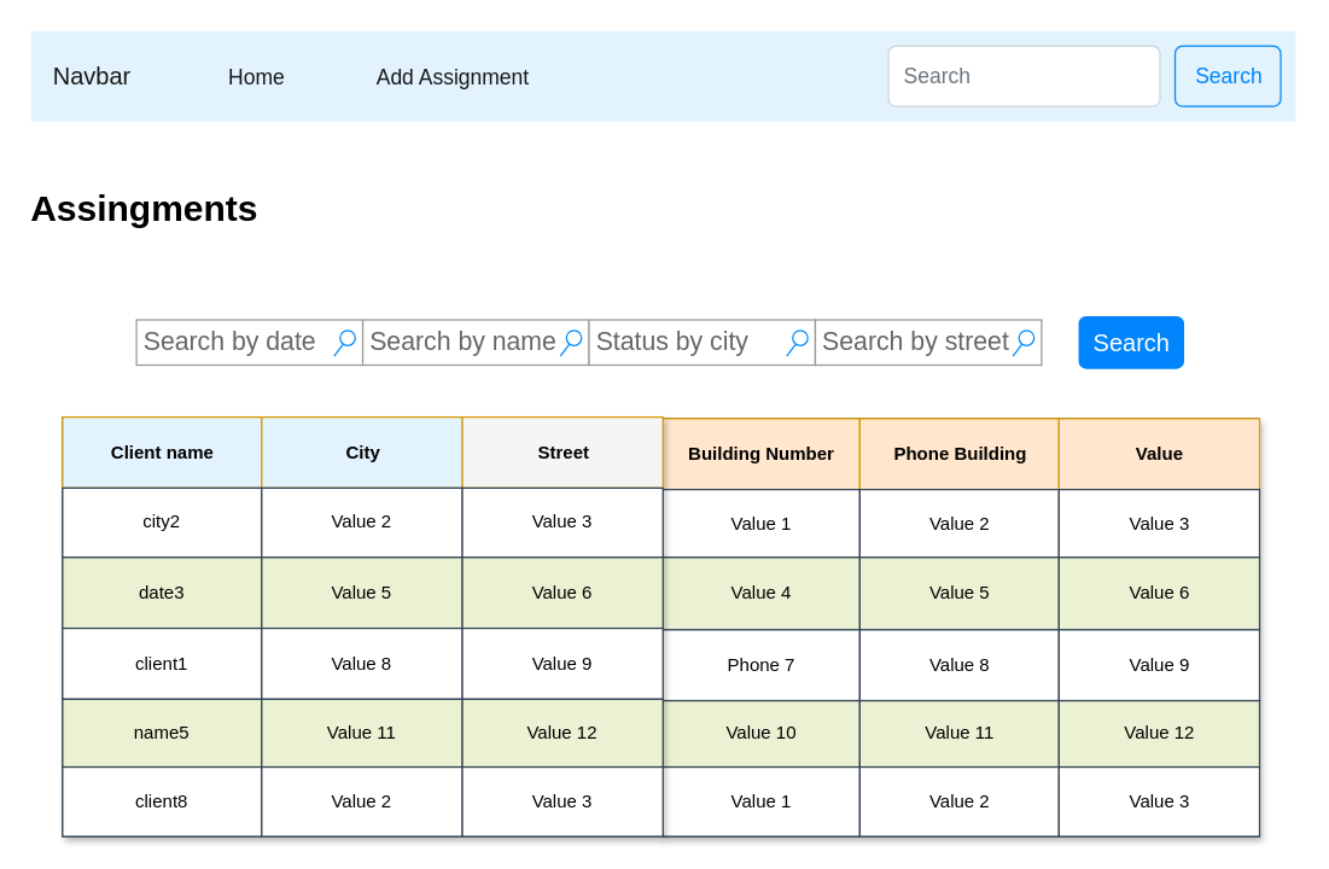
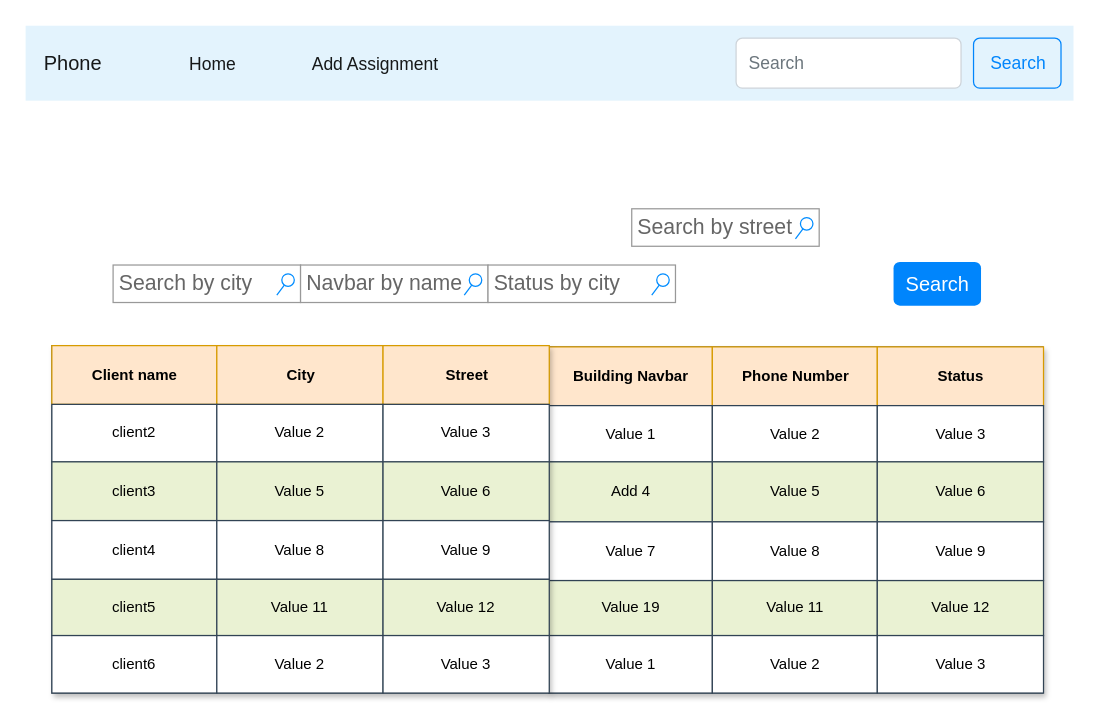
  <mxCell id="0" />
  <mxCell id="1" parent="0" />
  <mxCell id="2" value="Assets" style="childLayout=tableLayout;recursiveResize=0;shadow=1;arcSize=12;imageHeight=24;rounded=0;glass=0;perimeterSpacing=0;imageAspect=1;fillColor=#647687;fontColor=#ffffff;strokeColor=#314354;" parent="1" vertex="1"><mxGeometry x="438.5" y="277" width="395.5" height="277" as="geometry" /></mxCell>
  <mxCell id="3" style="shape=tableRow;horizontal=0;startSize=0;swimlaneHead=0;swimlaneBody=0;top=0;left=0;bottom=0;right=0;dropTarget=0;collapsible=0;recursiveResize=0;expand=0;fontStyle=0;strokeColor=inherit;fillColor=#ffffff;" parent="2" vertex="1"><mxGeometry width="395.5" height="47" as="geometry" /></mxCell>
- <mxCell id="4" value="Building Number" style="connectable=0;recursiveResize=0;strokeColor=#d79b00;fillColor=#ffe6cc;align=center;fontStyle=1;html=1;imageWidth=24;" parent="3" vertex="1"><mxGeometry width="131" height="47" as="geometry"><mxRectangle width="131" height="47" as="alternateBounds" /></mxGeometry></mxCell>
- <mxCell id="5" value="Phone Building" style="connectable=0;recursiveResize=0;strokeColor=#d79b00;fillColor=#ffe6cc;align=center;fontStyle=1;html=1;" parent="3" vertex="1"><mxGeometry x="131" width="132" height="47" as="geometry"><mxRectangle width="132" height="47" as="alternateBounds" /></mxGeometry></mxCell>
- <mxCell id="6" value="Value" style="connectable=0;recursiveResize=0;strokeColor=#d79b00;fillColor=#ffe6cc;align=center;fontStyle=1;html=1;" parent="3" vertex="1"><mxGeometry x="263" width="133" height="47" as="geometry"><mxRectangle width="133" height="47" as="alternateBounds" /></mxGeometry></mxCell>
+ <mxCell id="4" value="Building Navbar" style="connectable=0;recursiveResize=0;strokeColor=#d79b00;fillColor=#ffe6cc;align=center;fontStyle=1;html=1;imageWidth=24;" parent="3" vertex="1"><mxGeometry width="131" height="47" as="geometry"><mxRectangle width="131" height="47" as="alternateBounds" /></mxGeometry></mxCell>
+ <mxCell id="5" value="Phone Number" style="connectable=0;recursiveResize=0;strokeColor=#d79b00;fillColor=#ffe6cc;align=center;fontStyle=1;html=1;" parent="3" vertex="1"><mxGeometry x="131" width="132" height="47" as="geometry"><mxRectangle width="132" height="47" as="alternateBounds" /></mxGeometry></mxCell>
+ <mxCell id="6" value="Status" style="connectable=0;recursiveResize=0;strokeColor=#d79b00;fillColor=#ffe6cc;align=center;fontStyle=1;html=1;" parent="3" vertex="1"><mxGeometry x="263" width="133" height="47" as="geometry"><mxRectangle width="133" height="47" as="alternateBounds" /></mxGeometry></mxCell>
  <mxCell id="7" value="" style="shape=tableRow;horizontal=0;startSize=0;swimlaneHead=0;swimlaneBody=0;top=0;left=0;bottom=0;right=0;dropTarget=0;collapsible=0;recursiveResize=0;expand=0;fontStyle=0;strokeColor=inherit;fillColor=#ffffff;" parent="2" vertex="1"><mxGeometry y="47" width="395.5" height="45" as="geometry" /></mxCell>
  <mxCell id="8" value="Value 1" style="connectable=0;recursiveResize=0;strokeColor=inherit;fillColor=inherit;align=center;whiteSpace=wrap;html=1;" parent="7" vertex="1"><mxGeometry width="131" height="45" as="geometry"><mxRectangle width="131" height="45" as="alternateBounds" /></mxGeometry></mxCell>
  <mxCell id="9" value="Value 2" style="connectable=0;recursiveResize=0;strokeColor=inherit;fillColor=inherit;align=center;whiteSpace=wrap;html=1;" parent="7" vertex="1"><mxGeometry x="131" width="132" height="45" as="geometry"><mxRectangle width="132" height="45" as="alternateBounds" /></mxGeometry></mxCell>
  <mxCell id="10" value="Value 3" style="connectable=0;recursiveResize=0;strokeColor=inherit;fillColor=inherit;align=center;whiteSpace=wrap;html=1;" parent="7" vertex="1"><mxGeometry x="263" width="133" height="45" as="geometry"><mxRectangle width="133" height="45" as="alternateBounds" /></mxGeometry></mxCell>
  <mxCell id="11" value="" style="shape=tableRow;horizontal=0;startSize=0;swimlaneHead=0;swimlaneBody=0;top=0;left=0;bottom=0;right=0;dropTarget=0;collapsible=0;recursiveResize=0;expand=0;fontStyle=1;strokeColor=inherit;fillColor=#EAF2D3;" parent="2" vertex="1"><mxGeometry y="92" width="395.5" height="48" as="geometry" /></mxCell>
- <mxCell id="12" value="Value 4" style="connectable=0;recursiveResize=0;strokeColor=inherit;fillColor=inherit;whiteSpace=wrap;html=1;" parent="11" vertex="1"><mxGeometry width="131" height="48" as="geometry"><mxRectangle width="131" height="48" as="alternateBounds" /></mxGeometry></mxCell>
+ <mxCell id="12" value="Add 4" style="connectable=0;recursiveResize=0;strokeColor=inherit;fillColor=inherit;whiteSpace=wrap;html=1;" parent="11" vertex="1"><mxGeometry width="131" height="48" as="geometry"><mxRectangle width="131" height="48" as="alternateBounds" /></mxGeometry></mxCell>
  <mxCell id="13" value="Value 5" style="connectable=0;recursiveResize=0;strokeColor=inherit;fillColor=inherit;whiteSpace=wrap;html=1;" parent="11" vertex="1"><mxGeometry x="131" width="132" height="48" as="geometry"><mxRectangle width="132" height="48" as="alternateBounds" /></mxGeometry></mxCell>
  <mxCell id="14" value="Value 6" style="connectable=0;recursiveResize=0;strokeColor=inherit;fillColor=inherit;whiteSpace=wrap;html=1;" parent="11" vertex="1"><mxGeometry x="263" width="133" height="48" as="geometry"><mxRectangle width="133" height="48" as="alternateBounds" /></mxGeometry></mxCell>
  <mxCell id="15" value="" style="shape=tableRow;horizontal=0;startSize=0;swimlaneHead=0;swimlaneBody=0;top=0;left=0;bottom=0;right=0;dropTarget=0;collapsible=0;recursiveResize=0;expand=0;fontStyle=0;strokeColor=inherit;fillColor=#ffffff;" parent="2" vertex="1"><mxGeometry y="140" width="395.5" height="47" as="geometry" /></mxCell>
- <mxCell id="16" value="Phone 7" style="connectable=0;recursiveResize=0;strokeColor=inherit;fillColor=inherit;fontStyle=0;align=center;whiteSpace=wrap;html=1;" parent="15" vertex="1"><mxGeometry width="131" height="47" as="geometry"><mxRectangle width="131" height="47" as="alternateBounds" /></mxGeometry></mxCell>
+ <mxCell id="16" value="Value 7" style="connectable=0;recursiveResize=0;strokeColor=inherit;fillColor=inherit;fontStyle=0;align=center;whiteSpace=wrap;html=1;" parent="15" vertex="1"><mxGeometry width="131" height="47" as="geometry"><mxRectangle width="131" height="47" as="alternateBounds" /></mxGeometry></mxCell>
  <mxCell id="17" value="Value 8" style="connectable=0;recursiveResize=0;strokeColor=inherit;fillColor=inherit;fontStyle=0;align=center;whiteSpace=wrap;html=1;" parent="15" vertex="1"><mxGeometry x="131" width="132" height="47" as="geometry"><mxRectangle width="132" height="47" as="alternateBounds" /></mxGeometry></mxCell>
  <mxCell id="18" value="Value 9" style="connectable=0;recursiveResize=0;strokeColor=inherit;fillColor=inherit;fontStyle=0;align=center;whiteSpace=wrap;html=1;" parent="15" vertex="1"><mxGeometry x="263" width="133" height="47" as="geometry"><mxRectangle width="133" height="47" as="alternateBounds" /></mxGeometry></mxCell>
  <mxCell id="19" value="" style="shape=tableRow;horizontal=0;startSize=0;swimlaneHead=0;swimlaneBody=0;top=0;left=0;bottom=0;right=0;dropTarget=0;collapsible=0;recursiveResize=0;expand=0;fontStyle=1;strokeColor=inherit;fillColor=#EAF2D3;" parent="2" vertex="1"><mxGeometry y="187" width="395.5" height="44" as="geometry" /></mxCell>
- <mxCell id="20" value="Value 10" style="connectable=0;recursiveResize=0;strokeColor=inherit;fillColor=inherit;whiteSpace=wrap;html=1;" parent="19" vertex="1"><mxGeometry width="131" height="44" as="geometry"><mxRectangle width="131" height="44" as="alternateBounds" /></mxGeometry></mxCell>
+ <mxCell id="20" value="Value 19" style="connectable=0;recursiveResize=0;strokeColor=inherit;fillColor=inherit;whiteSpace=wrap;html=1;" parent="19" vertex="1"><mxGeometry width="131" height="44" as="geometry"><mxRectangle width="131" height="44" as="alternateBounds" /></mxGeometry></mxCell>
  <mxCell id="21" value="Value 11" style="connectable=0;recursiveResize=0;strokeColor=inherit;fillColor=inherit;whiteSpace=wrap;html=1;" parent="19" vertex="1"><mxGeometry x="131" width="132" height="44" as="geometry"><mxRectangle width="132" height="44" as="alternateBounds" /></mxGeometry></mxCell>
  <mxCell id="22" value="Value 12" style="connectable=0;recursiveResize=0;strokeColor=inherit;fillColor=inherit;whiteSpace=wrap;html=1;" parent="19" vertex="1"><mxGeometry x="263" width="133" height="44" as="geometry"><mxRectangle width="133" height="44" as="alternateBounds" /></mxGeometry></mxCell>
  <mxCell id="23" value="" style="shape=tableRow;horizontal=0;startSize=0;swimlaneHead=0;swimlaneBody=0;top=0;left=0;bottom=0;right=0;dropTarget=0;collapsible=0;recursiveResize=0;expand=0;fontStyle=0;strokeColor=inherit;fillColor=#ffffff;" parent="2" vertex="1"><mxGeometry y="231" width="395.5" height="46" as="geometry" /></mxCell>
  <mxCell id="24" value="Value 1" style="connectable=0;recursiveResize=0;strokeColor=inherit;fillColor=inherit;align=center;whiteSpace=wrap;html=1;" parent="23" vertex="1"><mxGeometry width="131" height="46" as="geometry"><mxRectangle width="131" height="46" as="alternateBounds" /></mxGeometry></mxCell>
  <mxCell id="25" value="Value 2" style="connectable=0;recursiveResize=0;strokeColor=inherit;fillColor=inherit;align=center;whiteSpace=wrap;html=1;" parent="23" vertex="1"><mxGeometry x="131" width="132" height="46" as="geometry"><mxRectangle width="132" height="46" as="alternateBounds" /></mxGeometry></mxCell>
  <mxCell id="26" value="Value 3" style="connectable=0;recursiveResize=0;strokeColor=inherit;fillColor=inherit;align=center;whiteSpace=wrap;html=1;" parent="23" vertex="1"><mxGeometry x="263" width="133" height="46" as="geometry"><mxRectangle width="133" height="46" as="alternateBounds" /></mxGeometry></mxCell>
- <mxCell id="27" value="Assingments" style="text;strokeColor=none;fillColor=none;html=1;fontSize=24;fontStyle=1;verticalAlign=middle;align=center;" parent="1" vertex="1"><mxGeometry x="20" y="93" width="150.5" height="90" as="geometry" /></mxCell>
  <mxCell id="28" style="edgeStyle=orthogonalEdgeStyle;rounded=0;orthogonalLoop=1;jettySize=auto;html=1;exitX=0;exitY=0.5;exitDx=0;exitDy=0;entryX=0;entryY=0.5;entryDx=0;entryDy=0;" parent="1" source="29" target="29" edge="1"><mxGeometry relative="1" as="geometry"><mxPoint y="150" as="targetPoint" x="12" /></mxGeometry></mxCell>
- <mxCell id="29" value="Navbar" style="html=1;shadow=0;dashed=0;fillColor=#E3F3FD;strokeColor=none;fontSize=16;fontColor=#161819;align=left;spacing=15;rounded=0;glass=0;sketch=0;" parent="1" vertex="1"><mxGeometry x="20" width="838.5" height="60" as="geometry" y="20" /></mxCell>
+ <mxCell id="29" value="Phone" style="html=1;shadow=0;dashed=0;fillColor=#E3F3FD;strokeColor=none;fontSize=16;fontColor=#161819;align=left;spacing=15;rounded=0;glass=0;sketch=0;" parent="1" vertex="1"><mxGeometry x="20" width="838.5" height="60" as="geometry" y="20" /></mxCell>
  <mxCell id="30" value="Home" style="fillColor=none;strokeColor=none;fontSize=14;fontColor=#161819;align=center;rounded=0;shadow=1;glass=0;sketch=0;" parent="29" vertex="1"><mxGeometry width="130" height="40" relative="1" as="geometry"><mxPoint x="85" y="10" as="offset" /></mxGeometry></mxCell>
  <mxCell id="31" value="Search" style="html=1;shadow=0;dashed=0;shape=mxgraph.bootstrap.rrect;rSize=5;fontSize=14;fontColor=#0085FC;strokeColor=#0085FC;fillColor=none;rounded=0;glass=0;sketch=0;" parent="29" vertex="1"><mxGeometry x="1" width="70" height="40" relative="1" as="geometry"><mxPoint x="-80" y="10" as="offset" /></mxGeometry></mxCell>
  <mxCell id="32" value="Search" style="html=1;shadow=0;dashed=0;shape=mxgraph.bootstrap.rrect;rSize=5;fontSize=14;fontColor=#6C767D;strokeColor=#CED4DA;fillColor=#ffffff;align=left;spacing=10;rounded=0;glass=0;sketch=0;" parent="29" vertex="1"><mxGeometry x="1" width="180" height="40" relative="1" as="geometry"><mxPoint x="-270" y="10" as="offset" /></mxGeometry></mxCell>
  <mxCell id="33" value="Add Assignment" style="fillColor=none;strokeColor=none;fontSize=14;fontColor=#161819;align=center;rounded=0;shadow=1;glass=0;sketch=0;" parent="29" vertex="1"><mxGeometry width="130" height="40" relative="1" as="geometry"><mxPoint x="215" y="10" as="offset" /></mxGeometry></mxCell>
- <mxCell id="34" value="Search by date" style="strokeWidth=1;shadow=0;dashed=0;align=center;html=1;shape=mxgraph.mockup.forms.searchBox;strokeColor=#999999;mainText=;strokeColor2=#008cff;fontColor=#666666;fontSize=17;align=left;spacingLeft=3;rounded=0;glass=0;sketch=0;fillColor=default;" parent="1" vertex="1"><mxGeometry x="90" y="211.5" width="150" height="30" as="geometry" /></mxCell>
- <mxCell id="35" value="Search by name" style="strokeWidth=1;shadow=0;dashed=0;align=center;html=1;shape=mxgraph.mockup.forms.searchBox;strokeColor=#999999;mainText=;strokeColor2=#008cff;fontColor=#666666;fontSize=17;align=left;spacingLeft=3;rounded=0;glass=0;sketch=0;fillColor=default;" parent="1" vertex="1"><mxGeometry x="240" y="211.5" width="150" height="30" as="geometry" /></mxCell>
+ <mxCell id="34" value="Search by city" style="strokeWidth=1;shadow=0;dashed=0;align=center;html=1;shape=mxgraph.mockup.forms.searchBox;strokeColor=#999999;mainText=;strokeColor2=#008cff;fontColor=#666666;fontSize=17;align=left;spacingLeft=3;rounded=0;glass=0;sketch=0;fillColor=default;" parent="1" vertex="1"><mxGeometry x="90" y="211.5" width="150" height="30" as="geometry" /></mxCell>
+ <mxCell id="35" value="Navbar by name" style="strokeWidth=1;shadow=0;dashed=0;align=center;html=1;shape=mxgraph.mockup.forms.searchBox;strokeColor=#999999;mainText=;strokeColor2=#008cff;fontColor=#666666;fontSize=17;align=left;spacingLeft=3;rounded=0;glass=0;sketch=0;fillColor=default;" parent="1" vertex="1"><mxGeometry x="240" y="211.5" width="150" height="30" as="geometry" /></mxCell>
  <mxCell id="36" value="Status by city" style="strokeWidth=1;shadow=0;dashed=0;align=center;html=1;shape=mxgraph.mockup.forms.searchBox;strokeColor=#999999;mainText=;strokeColor2=#008cff;fontColor=#666666;fontSize=17;align=left;spacingLeft=3;rounded=0;glass=0;sketch=0;fillColor=default;" parent="1" vertex="1"><mxGeometry x="390" y="211.5" width="150" height="30" as="geometry" /></mxCell>
- <mxCell id="37" value="Search by street" style="strokeWidth=1;shadow=0;dashed=0;align=center;html=1;shape=mxgraph.mockup.forms.searchBox;strokeColor=#999999;mainText=;strokeColor2=#008cff;fontColor=#666666;fontSize=17;align=left;spacingLeft=3;rounded=0;glass=0;sketch=0;fillColor=default;" parent="1" vertex="1"><mxGeometry x="540" y="211.5" width="150" height="30" as="geometry" /></mxCell>
+ <mxCell id="37" value="Search by street" style="strokeWidth=1;shadow=0;dashed=0;align=center;html=1;shape=mxgraph.mockup.forms.searchBox;strokeColor=#999999;mainText=;strokeColor2=#008cff;fontColor=#666666;fontSize=17;align=left;spacingLeft=3;rounded=0;glass=0;sketch=0;fillColor=default;" parent="1" vertex="1"><mxGeometry x="505" y="166.5" width="150" height="30" as="geometry" /></mxCell>
  <mxCell id="38" value="Search" style="html=1;shadow=0;dashed=0;shape=mxgraph.bootstrap.rrect;rSize=5;strokeColor=none;strokeWidth=1;fillColor=#0085FC;fontColor=#FFFFFF;whiteSpace=wrap;align=center;verticalAlign=middle;spacingLeft=0;fontStyle=0;fontSize=16;spacing=5;rounded=0;glass=0;sketch=0;" parent="1" vertex="1"><mxGeometry x="714.5" y="209" width="70" height="35" as="geometry" /></mxCell>
  <mxCell id="39" value="Assets" style="childLayout=tableLayout;recursiveResize=0;shadow=1;arcSize=12;imageHeight=24;rounded=0;glass=0;perimeterSpacing=0;imageAspect=1;fillColor=#647687;fontColor=#ffffff;strokeColor=#314354;" parent="1" vertex="1"><mxGeometry x="41" y="276" width="397.5" height="278" as="geometry" /></mxCell>
  <mxCell id="40" style="shape=tableRow;horizontal=0;startSize=0;swimlaneHead=0;swimlaneBody=0;top=0;left=0;bottom=0;right=0;dropTarget=0;collapsible=0;recursiveResize=0;expand=0;fontStyle=0;strokeColor=inherit;fillColor=#ffffff;" parent="39" vertex="1"><mxGeometry width="397.5" height="47" as="geometry" /></mxCell>
- <mxCell id="41" value="Client name" style="connectable=0;recursiveResize=0;strokeColor=#d79b00;fillColor=#e3f3fd;align=center;fontStyle=1;html=1;imageWidth=24;" parent="40" vertex="1"><mxGeometry width="132" height="47" as="geometry"><mxRectangle width="132" height="47" as="alternateBounds" /></mxGeometry></mxCell>
- <mxCell id="42" value="City" style="connectable=0;recursiveResize=0;strokeColor=#d79b00;fillColor=#e3f3fd;align=center;fontStyle=1;html=1;" parent="40" vertex="1"><mxGeometry x="132" width="133" height="47" as="geometry"><mxRectangle width="133" height="47" as="alternateBounds" /></mxGeometry></mxCell>
- <mxCell id="43" value="Street" style="connectable=0;recursiveResize=0;strokeColor=#d79b00;fillColor=#f5f5f5;align=center;fontStyle=1;html=1;" parent="40" vertex="1"><mxGeometry x="265" width="133" height="47" as="geometry"><mxRectangle width="133" height="47" as="alternateBounds" /></mxGeometry></mxCell>
+ <mxCell id="41" value="Client name" style="connectable=0;recursiveResize=0;strokeColor=#d79b00;fillColor=#ffe6cc;align=center;fontStyle=1;html=1;imageWidth=24;" parent="40" vertex="1"><mxGeometry width="132" height="47" as="geometry"><mxRectangle width="132" height="47" as="alternateBounds" /></mxGeometry></mxCell>
+ <mxCell id="42" value="City" style="connectable=0;recursiveResize=0;strokeColor=#d79b00;fillColor=#ffe6cc;align=center;fontStyle=1;html=1;" parent="40" vertex="1"><mxGeometry x="132" width="133" height="47" as="geometry"><mxRectangle width="133" height="47" as="alternateBounds" /></mxGeometry></mxCell>
+ <mxCell id="43" value="Street" style="connectable=0;recursiveResize=0;strokeColor=#d79b00;fillColor=#ffe6cc;align=center;fontStyle=1;html=1;" parent="40" vertex="1"><mxGeometry x="265" width="133" height="47" as="geometry"><mxRectangle width="133" height="47" as="alternateBounds" /></mxGeometry></mxCell>
  <mxCell id="44" value="" style="shape=tableRow;horizontal=0;startSize=0;swimlaneHead=0;swimlaneBody=0;top=0;left=0;bottom=0;right=0;dropTarget=0;collapsible=0;recursiveResize=0;expand=0;fontStyle=0;strokeColor=inherit;fillColor=#ffffff;" parent="39" vertex="1"><mxGeometry y="47" width="397.5" height="46" as="geometry" /></mxCell>
- <mxCell id="45" value="city2" style="connectable=0;recursiveResize=0;strokeColor=inherit;fillColor=inherit;align=center;whiteSpace=wrap;html=1;" parent="44" vertex="1"><mxGeometry width="132" height="46" as="geometry"><mxRectangle width="132" height="46" as="alternateBounds" /></mxGeometry></mxCell>
+ <mxCell id="45" value="client2" style="connectable=0;recursiveResize=0;strokeColor=inherit;fillColor=inherit;align=center;whiteSpace=wrap;html=1;" parent="44" vertex="1"><mxGeometry width="132" height="46" as="geometry"><mxRectangle width="132" height="46" as="alternateBounds" /></mxGeometry></mxCell>
  <mxCell id="46" value="Value 2" style="connectable=0;recursiveResize=0;strokeColor=inherit;fillColor=inherit;align=center;whiteSpace=wrap;html=1;" parent="44" vertex="1"><mxGeometry x="132" width="133" height="46" as="geometry"><mxRectangle width="133" height="46" as="alternateBounds" /></mxGeometry></mxCell>
  <mxCell id="47" value="Value 3" style="connectable=0;recursiveResize=0;strokeColor=inherit;fillColor=inherit;align=center;whiteSpace=wrap;html=1;" parent="44" vertex="1"><mxGeometry x="265" width="133" height="46" as="geometry"><mxRectangle width="133" height="46" as="alternateBounds" /></mxGeometry></mxCell>
  <mxCell id="48" value="" style="shape=tableRow;horizontal=0;startSize=0;swimlaneHead=0;swimlaneBody=0;top=0;left=0;bottom=0;right=0;dropTarget=0;collapsible=0;recursiveResize=0;expand=0;fontStyle=1;strokeColor=inherit;fillColor=#EAF2D3;" parent="39" vertex="1"><mxGeometry y="93" width="397.5" height="47" as="geometry" /></mxCell>
- <mxCell id="49" value="date3" style="connectable=0;recursiveResize=0;strokeColor=inherit;fillColor=inherit;whiteSpace=wrap;html=1;" parent="48" vertex="1"><mxGeometry width="132" height="47" as="geometry"><mxRectangle width="132" height="47" as="alternateBounds" /></mxGeometry></mxCell>
+ <mxCell id="49" value="client3" style="connectable=0;recursiveResize=0;strokeColor=inherit;fillColor=inherit;whiteSpace=wrap;html=1;" parent="48" vertex="1"><mxGeometry width="132" height="47" as="geometry"><mxRectangle width="132" height="47" as="alternateBounds" /></mxGeometry></mxCell>
  <mxCell id="50" value="Value 5" style="connectable=0;recursiveResize=0;strokeColor=inherit;fillColor=inherit;whiteSpace=wrap;html=1;" parent="48" vertex="1"><mxGeometry x="132" width="133" height="47" as="geometry"><mxRectangle width="133" height="47" as="alternateBounds" /></mxGeometry></mxCell>
  <mxCell id="51" value="Value 6" style="connectable=0;recursiveResize=0;strokeColor=inherit;fillColor=inherit;whiteSpace=wrap;html=1;" parent="48" vertex="1"><mxGeometry x="265" width="133" height="47" as="geometry"><mxRectangle width="133" height="47" as="alternateBounds" /></mxGeometry></mxCell>
  <mxCell id="52" value="" style="shape=tableRow;horizontal=0;startSize=0;swimlaneHead=0;swimlaneBody=0;top=0;left=0;bottom=0;right=0;dropTarget=0;collapsible=0;recursiveResize=0;expand=0;fontStyle=0;strokeColor=inherit;fillColor=#ffffff;" parent="39" vertex="1"><mxGeometry y="140" width="397.5" height="47" as="geometry" /></mxCell>
- <mxCell id="53" value="client1" style="connectable=0;recursiveResize=0;strokeColor=inherit;fillColor=inherit;fontStyle=0;align=center;whiteSpace=wrap;html=1;" parent="52" vertex="1"><mxGeometry width="132" height="47" as="geometry"><mxRectangle width="132" height="47" as="alternateBounds" /></mxGeometry></mxCell>
+ <mxCell id="53" value="client4" style="connectable=0;recursiveResize=0;strokeColor=inherit;fillColor=inherit;fontStyle=0;align=center;whiteSpace=wrap;html=1;" parent="52" vertex="1"><mxGeometry width="132" height="47" as="geometry"><mxRectangle width="132" height="47" as="alternateBounds" /></mxGeometry></mxCell>
  <mxCell id="54" value="Value 8" style="connectable=0;recursiveResize=0;strokeColor=inherit;fillColor=inherit;fontStyle=0;align=center;whiteSpace=wrap;html=1;" parent="52" vertex="1"><mxGeometry x="132" width="133" height="47" as="geometry"><mxRectangle width="133" height="47" as="alternateBounds" /></mxGeometry></mxCell>
  <mxCell id="55" value="Value 9" style="connectable=0;recursiveResize=0;strokeColor=inherit;fillColor=inherit;fontStyle=0;align=center;whiteSpace=wrap;html=1;" parent="52" vertex="1"><mxGeometry x="265" width="133" height="47" as="geometry"><mxRectangle width="133" height="47" as="alternateBounds" /></mxGeometry></mxCell>
  <mxCell id="56" value="" style="shape=tableRow;horizontal=0;startSize=0;swimlaneHead=0;swimlaneBody=0;top=0;left=0;bottom=0;right=0;dropTarget=0;collapsible=0;recursiveResize=0;expand=0;fontStyle=1;strokeColor=inherit;fillColor=#EAF2D3;" parent="39" vertex="1"><mxGeometry y="187" width="397.5" height="45" as="geometry" /></mxCell>
- <mxCell id="57" value="name5" style="connectable=0;recursiveResize=0;strokeColor=inherit;fillColor=inherit;whiteSpace=wrap;html=1;" parent="56" vertex="1"><mxGeometry width="132" height="45" as="geometry"><mxRectangle width="132" height="45" as="alternateBounds" /></mxGeometry></mxCell>
+ <mxCell id="57" value="client5" style="connectable=0;recursiveResize=0;strokeColor=inherit;fillColor=inherit;whiteSpace=wrap;html=1;" parent="56" vertex="1"><mxGeometry width="132" height="45" as="geometry"><mxRectangle width="132" height="45" as="alternateBounds" /></mxGeometry></mxCell>
  <mxCell id="58" value="Value 11" style="connectable=0;recursiveResize=0;strokeColor=inherit;fillColor=inherit;whiteSpace=wrap;html=1;" parent="56" vertex="1"><mxGeometry x="132" width="133" height="45" as="geometry"><mxRectangle width="133" height="45" as="alternateBounds" /></mxGeometry></mxCell>
  <mxCell id="59" value="Value 12" style="connectable=0;recursiveResize=0;strokeColor=inherit;fillColor=inherit;whiteSpace=wrap;html=1;" parent="56" vertex="1"><mxGeometry x="265" width="133" height="45" as="geometry"><mxRectangle width="133" height="45" as="alternateBounds" /></mxGeometry></mxCell>
  <mxCell id="60" value="" style="shape=tableRow;horizontal=0;startSize=0;swimlaneHead=0;swimlaneBody=0;top=0;left=0;bottom=0;right=0;dropTarget=0;collapsible=0;recursiveResize=0;expand=0;fontStyle=0;strokeColor=inherit;fillColor=#ffffff;" parent="39" vertex="1"><mxGeometry y="232" width="397.5" height="46" as="geometry" /></mxCell>
- <mxCell id="61" value="client8" style="connectable=0;recursiveResize=0;strokeColor=inherit;fillColor=inherit;align=center;whiteSpace=wrap;html=1;" parent="60" vertex="1"><mxGeometry width="132" height="46" as="geometry"><mxRectangle width="132" height="46" as="alternateBounds" /></mxGeometry></mxCell>
+ <mxCell id="61" value="client6" style="connectable=0;recursiveResize=0;strokeColor=inherit;fillColor=inherit;align=center;whiteSpace=wrap;html=1;" parent="60" vertex="1"><mxGeometry width="132" height="46" as="geometry"><mxRectangle width="132" height="46" as="alternateBounds" /></mxGeometry></mxCell>
  <mxCell id="62" value="Value 2" style="connectable=0;recursiveResize=0;strokeColor=inherit;fillColor=inherit;align=center;whiteSpace=wrap;html=1;" parent="60" vertex="1"><mxGeometry x="132" width="133" height="46" as="geometry"><mxRectangle width="133" height="46" as="alternateBounds" /></mxGeometry></mxCell>
  <mxCell id="63" value="Value 3" style="connectable=0;recursiveResize=0;strokeColor=inherit;fillColor=inherit;align=center;whiteSpace=wrap;html=1;" parent="60" vertex="1"><mxGeometry x="265" width="133" height="46" as="geometry"><mxRectangle width="133" height="46" as="alternateBounds" /></mxGeometry></mxCell>
